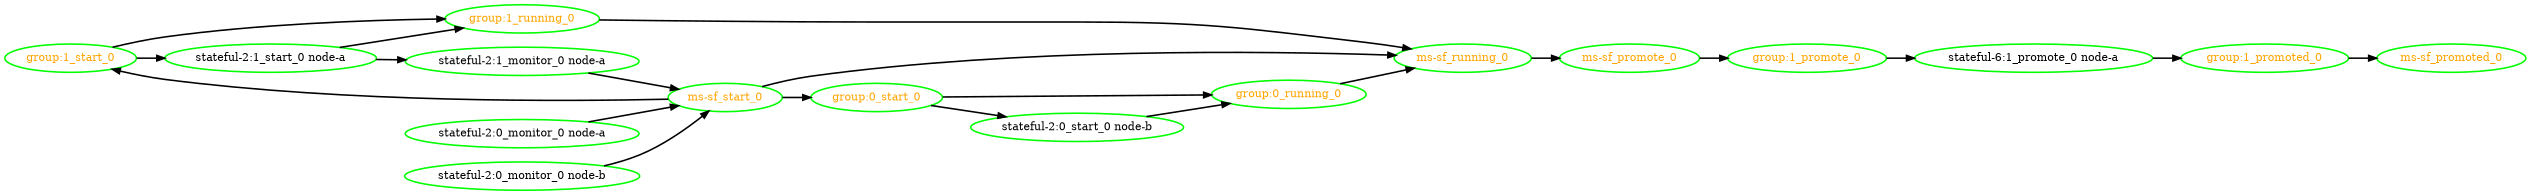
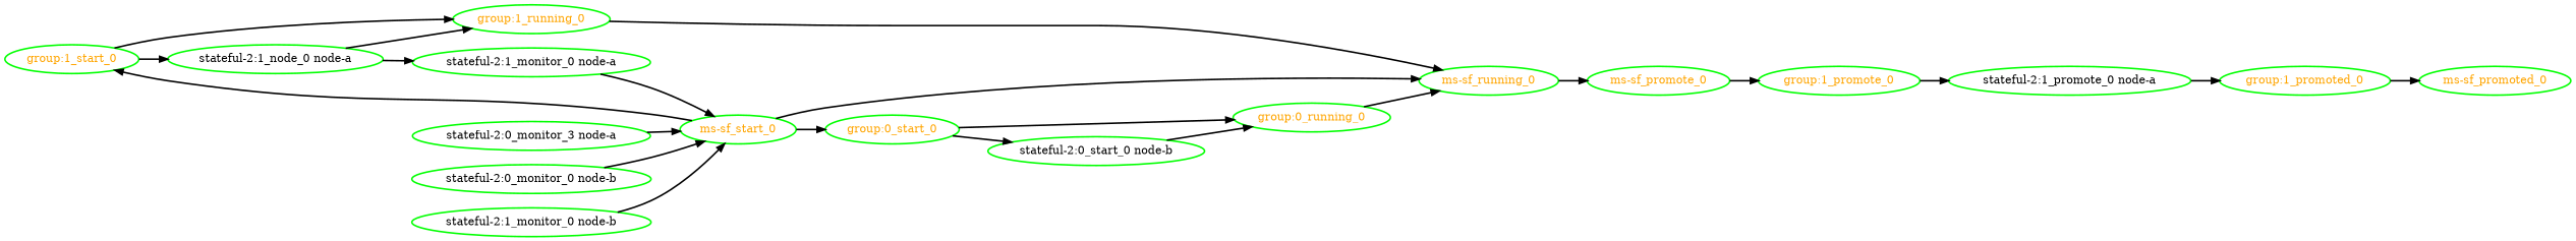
  digraph {
    rankdir=LR
    node [color=green fontcolor=orange style=bold]
    edge [style=bold]
    "group:0_running_0"
    "ms-sf_running_0"
    "ms-sf_promote_0"
    "group:1_promote_0"
    "group:0_start_0"
    "stateful-2:0_start_0 node-b" [fontcolor=black]
-   "stateful-2:1_promote_0 node-a" [fontcolor=black label="stateful-6:1_promote_0 node-a"]
+   "stateful-2:1_promote_0 node-a" [fontcolor=black]
    "group:1_promoted_0"
    "ms-sf_promoted_0"
    "group:1_running_0"
    "group:1_start_0"
-   "stateful-2:1_start_0 node-a" [fontcolor=black]
+   "stateful-2:1_start_0 node-a" [fontcolor=black label="stateful-2:1_node_0 node-a"]
    "stateful-2:1_monitor_0 node-a" [fontcolor=black]
    "ms-sf_start_0"
-   "stateful-2:0_monitor_0 node-a" [fontcolor=black]
+   "stateful-2:0_monitor_0 node-a" [fontcolor=black label="stateful-2:0_monitor_3 node-a"]
    "stateful-2:0_monitor_0 node-b" [fontcolor=black]
+   "stateful-2:1_monitor_0 node-b" [fontcolor=black]
    "group:0_running_0" -> "ms-sf_running_0"
    "ms-sf_running_0" -> "ms-sf_promote_0"
    "ms-sf_promote_0" -> "group:1_promote_0"
    "group:1_promote_0" -> "stateful-2:1_promote_0 node-a"
    "group:0_start_0" -> "group:0_running_0"
    "group:0_start_0" -> "stateful-2:0_start_0 node-b"
    "stateful-2:0_start_0 node-b" -> "group:0_running_0"
    "stateful-2:1_promote_0 node-a" -> "group:1_promoted_0"
    "group:1_promoted_0" -> "ms-sf_promoted_0"
    "group:1_running_0" -> "ms-sf_running_0"
    "group:1_start_0" -> "group:1_running_0"
    "group:1_start_0" -> "stateful-2:1_start_0 node-a"
    "stateful-2:1_start_0 node-a" -> "group:1_running_0"
    "stateful-2:1_start_0 node-a" -> "stateful-2:1_monitor_0 node-a"
    "stateful-2:1_monitor_0 node-a" -> "ms-sf_start_0"
    "ms-sf_start_0" -> "ms-sf_running_0"
    "ms-sf_start_0" -> "group:0_start_0"
    "ms-sf_start_0" -> "group:1_start_0"
    "stateful-2:0_monitor_0 node-a" -> "ms-sf_start_0"
    "stateful-2:0_monitor_0 node-b" -> "ms-sf_start_0"
+   "stateful-2:1_monitor_0 node-b" -> "ms-sf_start_0"
  }
